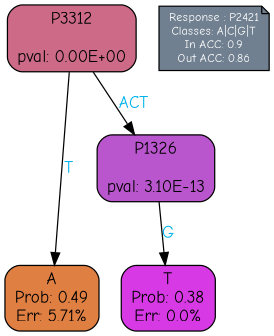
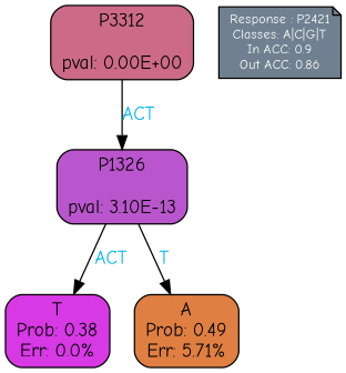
  digraph {
    fontname="Comic Neue"
    ranksep=equally
    splines=polylines
    node [color=black fontname="Comic Neue" shape=box style="filled, rounded"]
    edge [fontcolor=deepskyblue2 fontname="Comic Neue"]
    n1 [fillcolor="#d739e5" label="T\nProb: 0.38\nErr: 0.0%"]
    n2 [fillcolor="#df7f42" label="A\nProb: 0.49\nErr: 5.71%"]
    n3 [align=left fillcolor=slategray fontcolor=white fontsize=10 label="Response : P2421\nClasses: A|C|G|T\nIn ACC: 0.9\nOut ACC: 0.86\n" shape=note style=filled]
    n4 [fillcolor="#cc6a88" label="P3312\n\npval: 0.00E+00"]
    n5 [fillcolor="#ba56cd" label="P1326\n\npval: 3.10E-13"]
    subgraph sub_1 {
      rank=same
      n1
      n2
    }
    subgraph sub_2 {
      rank=same
      n3
      n4
    }
-   n4 -> n2 [label=T]
+   n5 -> n2 [label=T]
    n4 -> n5 [label=ACT]
-   n5 -> n1 [label=G]
+   n5 -> n1 [label=ACT]
  }
